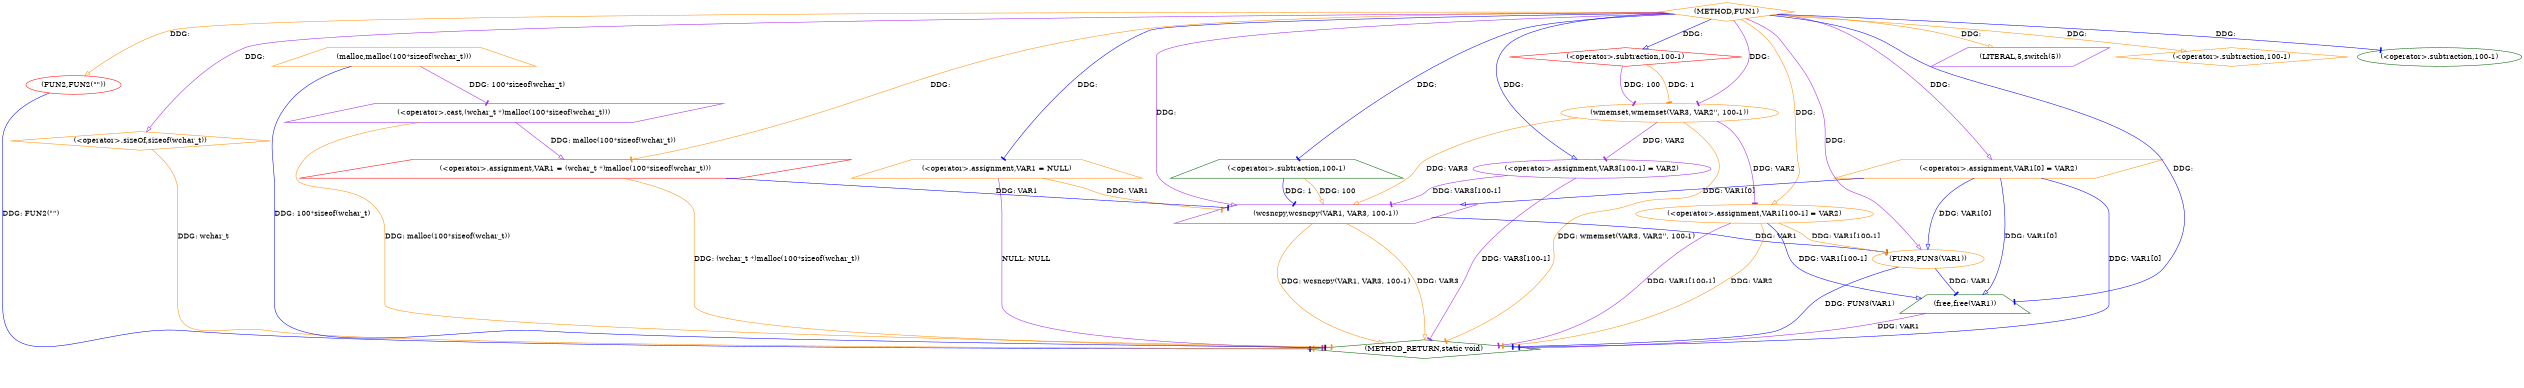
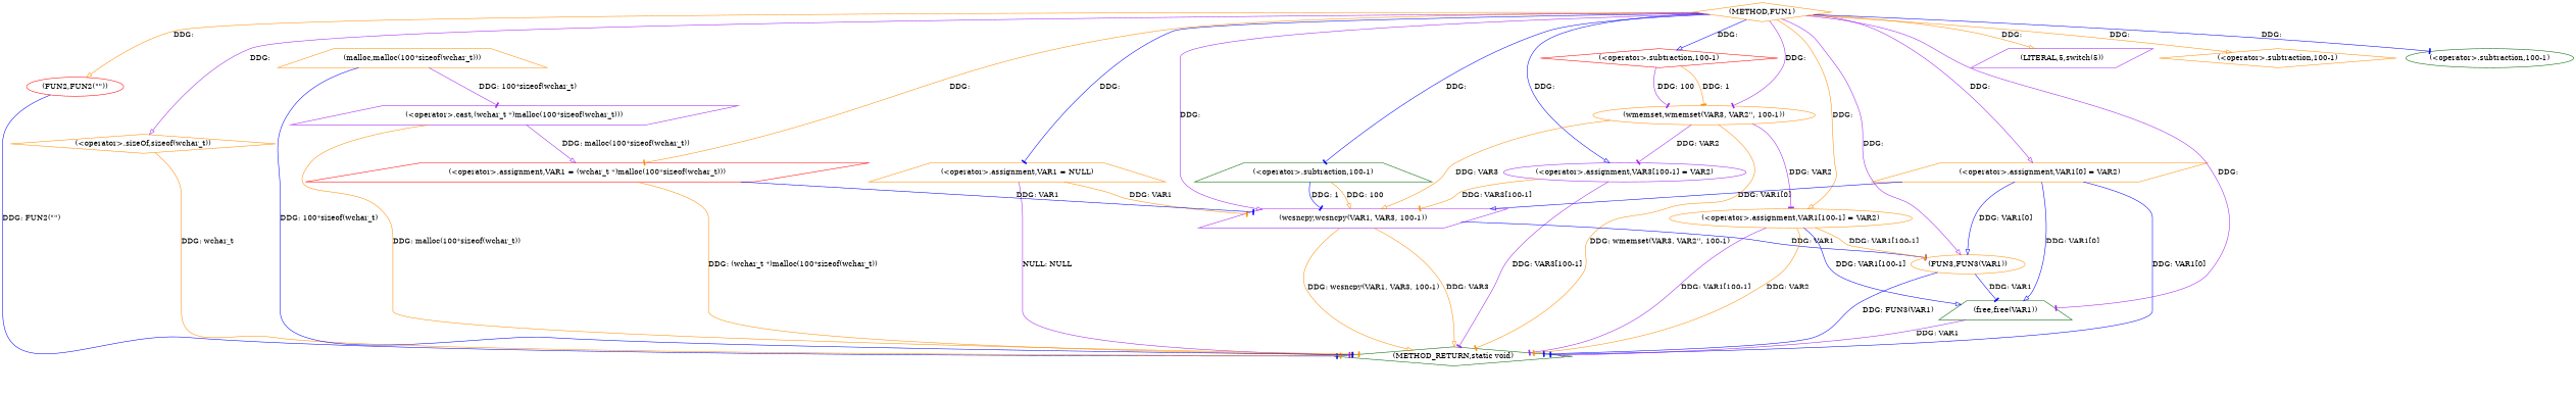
  digraph {
    node [color=darkorange shape=ellipse]
    edge [arrowhead=tee color=blue]
    n1 [label="(METHOD,FUN1)" shape=diamond]
    n2 [label="(<operator>.assignment,VAR1 = NULL)" shape=trapezium]
    n3 [color=purple label="(LITERAL,5,switch(5))" shape=parallelogram]
    n4 [color=red label="(FUN2,FUN2(\"\"))"]
    n5 [color=red label="(<operator>.assignment,VAR1 = (wchar_t *)malloc(100*sizeof(wchar_t)))" shape=parallelogram]
    n6 [label="(<operator>.sizeOf,sizeof(wchar_t))" shape=diamond]
    n7 [label="(<operator>.assignment,VAR1[0] = VAR2)" shape=parallelogram]
    n8 [label="(wmemset,wmemset(VAR3, VAR2'', 100-1))"]
    n9 [color=red label="(<operator>.subtraction,100-1)" shape=diamond]
    n10 [color=purple label="(<operator>.assignment,VAR3[100-1] = VAR2)"]
    n11 [label="(<operator>.subtraction,100-1)" shape=diamond]
    n12 [color=purple label="(wcsncpy,wcsncpy(VAR1, VAR3, 100-1))" shape=parallelogram]
    n13 [color=darkgreen label="(<operator>.subtraction,100-1)" shape=trapezium]
    n14 [label="(<operator>.assignment,VAR1[100-1] = VAR2)"]
    n15 [color=darkgreen label="(<operator>.subtraction,100-1)"]
    n16 [label="(FUN3,FUN3(VAR1))"]
    n17 [color=darkgreen label="(free,free(VAR1))" shape=trapezium]
    n18 [color=darkgreen label="(METHOD_RETURN,static void)" shape=diamond]
    n19 [color=purple label="(<operator>.cast,(wchar_t *)malloc(100*sizeof(wchar_t)))" shape=parallelogram]
    n20 [label="(malloc,malloc(100*sizeof(wchar_t)))" shape=trapezium]
    n1 -> n2 [label="DDG: "]
    n1 -> n3 [arrowhead=onormal color=darkorange label="DDG: "]
    n1 -> n4 [arrowhead=onormal color=darkorange label="DDG: "]
    n1 -> n5 [color=darkorange label="DDG: "]
    n1 -> n6 [arrowhead=onormal color=purple label="DDG: "]
    n1 -> n7 [arrowhead=onormal color=purple label="DDG: "]
    n1 -> n8 [color=purple label="DDG: "]
    n1 -> n9 [arrowhead=onormal label="DDG: "]
    n1 -> n10 [arrowhead=onormal label="DDG: "]
    n1 -> n11 [arrowhead=onormal color=darkorange label="DDG: "]
    n1 -> n12 [arrowhead=onormal color=purple label="DDG: "]
    n1 -> n13 [label="DDG: "]
    n1 -> n14 [arrowhead=onormal color=darkorange label="DDG: "]
    n1 -> n15 [label="DDG: "]
    n1 -> n16 [arrowhead=onormal color=purple label="DDG: "]
-   n1 -> n17 [label="DDG: "]
+   n1 -> n17 [color=purple label="DDG: "]
    n2 -> n12 [color=darkorange label="DDG: VAR1"]
    n2 -> n18 [color=purple label="NULL: NULL"]
    n4 -> n18 [label="DDG: FUN2(\"\")"]
    n5 -> n12 [label="DDG: VAR1"]
    n5 -> n18 [color=darkorange label="DDG: (wchar_t *)malloc(100*sizeof(wchar_t))"]
    n6 -> n18 [color=darkorange label="DDG: wchar_t"]
    n7 -> n12 [arrowhead=onormal label="DDG: VAR1[0]"]
    n7 -> n16 [arrowhead=onormal label="DDG: VAR1[0]"]
    n7 -> n17 [arrowhead=onormal label="DDG: VAR1[0]"]
    n7 -> n18 [label="DDG: VAR1[0]"]
    n8 -> n10 [color=purple label="DDG: VAR2"]
    n8 -> n12 [arrowhead=onormal color=darkorange label="DDG: VAR3"]
    n8 -> n14 [color=purple label="DDG: VAR2"]
    n8 -> n18 [color=darkorange label="DDG: wmemset(VAR3, VAR2'', 100-1)"]
    n9 -> n8 [color=purple label="DDG: 100"]
    n9 -> n8 [color=darkorange label="DDG: 1"]
-   n10 -> n12 [color=purple label="DDG: VAR3[100-1]"]
+   n10 -> n12 [color=darkorange label="DDG: VAR3[100-1]"]
    n10 -> n18 [color=purple label="DDG: VAR3[100-1]"]
    n12 -> n16 [label="DDG: VAR1"]
    n12 -> n18 [arrowhead=onormal color=darkorange label="DDG: VAR3"]
    n12 -> n18 [arrowhead=onormal color=darkorange label="DDG: wcsncpy(VAR1, VAR3, 100-1)"]
    n13 -> n12 [arrowhead=onormal color=darkorange label="DDG: 100"]
    n13 -> n12 [label="DDG: 1"]
    n14 -> n16 [color=darkorange label="DDG: VAR1[100-1]"]
    n14 -> n17 [arrowhead=onormal label="DDG: VAR1[100-1]"]
    n14 -> n18 [color=purple label="DDG: VAR1[100-1]"]
    n14 -> n18 [color=darkorange label="DDG: VAR2"]
    n16 -> n17 [label="DDG: VAR1"]
    n16 -> n18 [label="DDG: FUN3(VAR1)"]
    n17 -> n18 [arrowhead=onormal color=purple label="DDG: VAR1"]
    n19 -> n5 [arrowhead=onormal color=purple label="DDG: malloc(100*sizeof(wchar_t))"]
    n19 -> n18 [color=darkorange label="DDG: malloc(100*sizeof(wchar_t))"]
    n20 -> n18 [label="DDG: 100*sizeof(wchar_t)"]
    n20 -> n19 [color=purple label="DDG: 100*sizeof(wchar_t)"]
  }
